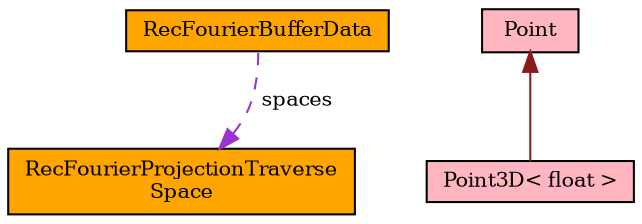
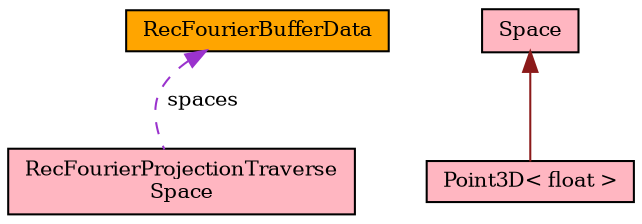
  digraph {
    fontname="DejaVu Serif"
    node [color=black fillcolor=orange fontname="DejaVu Serif" fontsize=10 shape=record style=filled]
    edge [dir=back fontname="DejaVu Serif" fontsize=10 labelfontname=Helvetica labelfontsize=10]
    n1 [fontcolor=black height=0.2 label=RecFourierBufferData width=0.4]
-   n2 [height=0.2 label="RecFourierProjectionTraverse\lSpace" width=0.4]
+   n2 [fillcolor=lightpink height=0.2 label="RecFourierProjectionTraverse\lSpace" width=0.4]
    n3 [fillcolor=lightpink height=0.2 label="Point3D\< float \>" width=0.4]
-   n4 [fillcolor=lightpink height=0.2 label=Point width=0.4]
-   n2 -> n1 [color=darkorchid3 label=" spaces" style=dashed]
+   n4 [fillcolor=lightpink height=0.2 label=Space width=0.4]
+   n1 -> n2 [color=darkorchid3 label=" spaces" style=dashed]
    n4 -> n3 [color=firebrick4 style=solid]
  }
